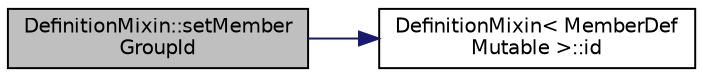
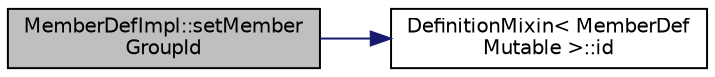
  digraph {
    rankdir=LR
    node [color=black fontname=Helvetica fontsize=10 shape=record style=filled]
-   n1 [fillcolor=grey75 fontcolor=black height=0.2 label="DefinitionMixin::setMember\lGroupId" width=0.4]
+   n1 [fillcolor=grey75 fontcolor=black height=0.2 label="MemberDefImpl::setMember\lGroupId" width=0.4]
    n2 [fillcolor=white height=0.2 label="DefinitionMixin\< MemberDef\lMutable \>::id" width=0.4]
    n1 -> n2 [color=midnightblue fontname=Helvetica fontsize=10 labelfontname=Helvetica labelfontsize=10 style=solid]
  }
